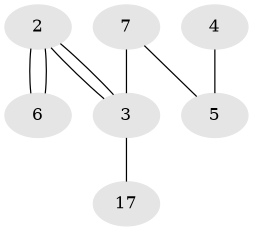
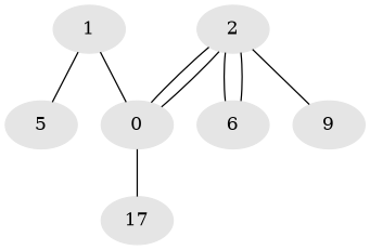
  graph {
    node [color=gray90 style=filled super="+19"]
-   1 [super="+8+13" label=7]
-   3
+   1 [super="+8+13"]
+   3 [label=0]
    5 [super="+16"]
    2 [super="+7+11+15+20"]
    6
+   9 [super="+18"]
    n7 [label=17 super="+14+18"]
-   4 [super="+10+17"]
    1 -- 3
    1 -- 5
    3 -- n7
    2 -- 3
    2 -- 3
    2 -- 6
    2 -- 6
-   4 -- 5
+   2 -- 9
  }
